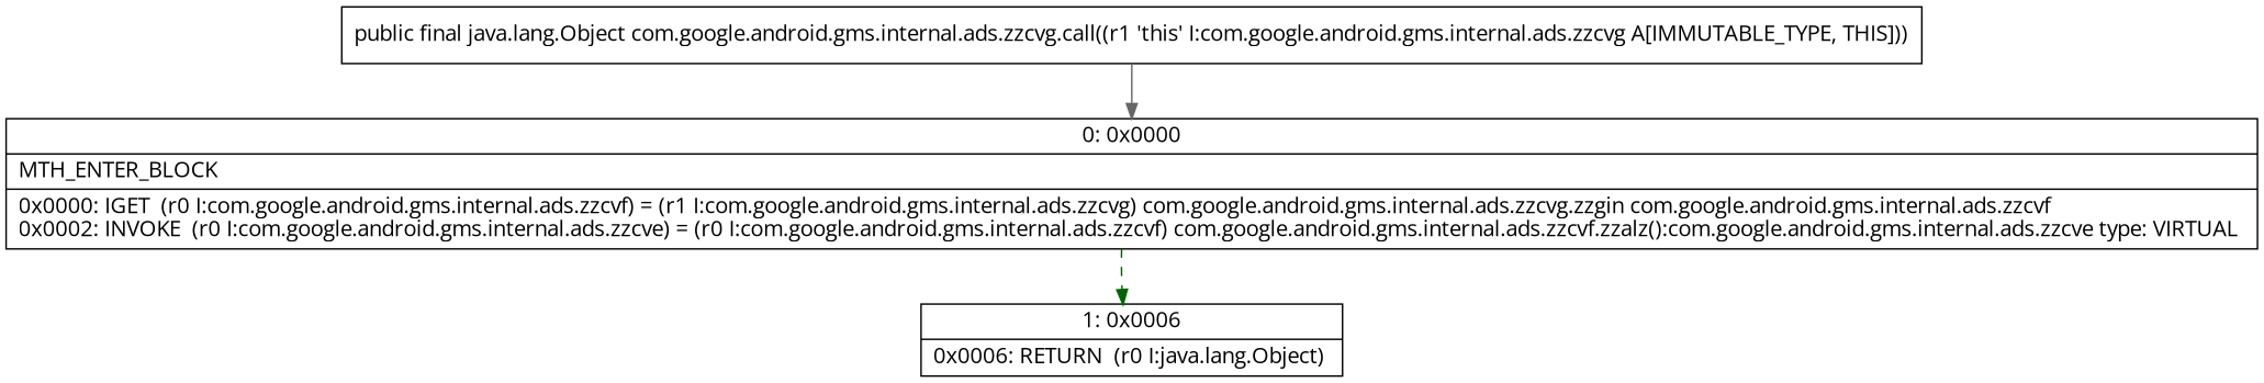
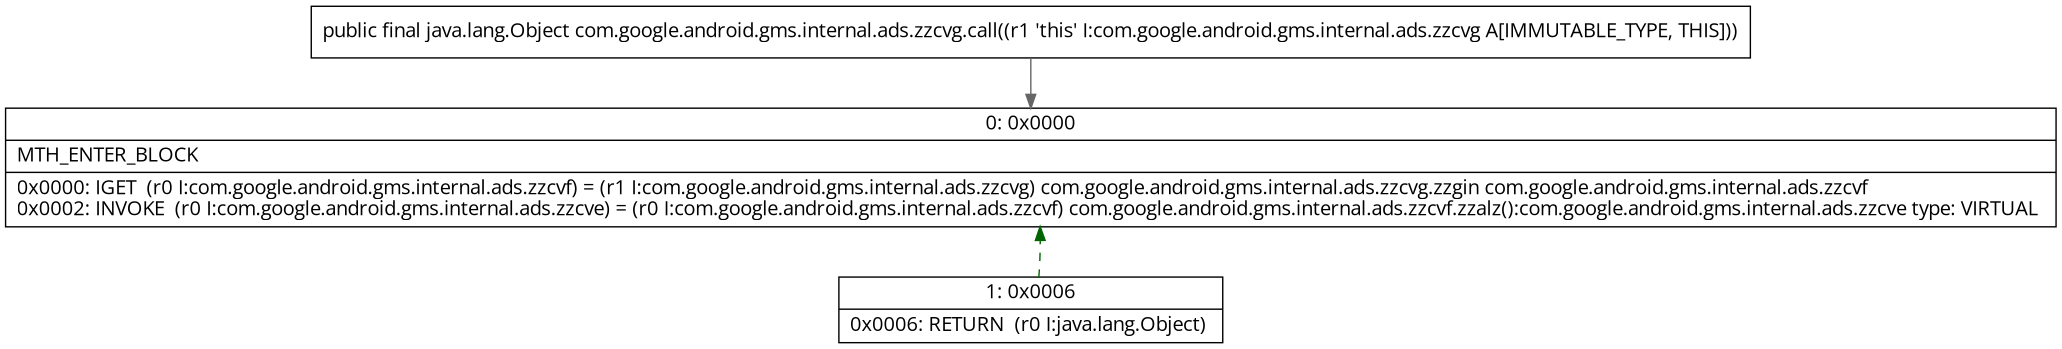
  digraph {
    fontname="Open Sans"
    node [shape=record fontname="Open Sans"]
    edge [fontname="Open Sans"]
    n1 [label="{0\:\ 0x0000|MTH_ENTER_BLOCK\l|0x0000: IGET  (r0 I:com.google.android.gms.internal.ads.zzcvf) = (r1 I:com.google.android.gms.internal.ads.zzcvg) com.google.android.gms.internal.ads.zzcvg.zzgin com.google.android.gms.internal.ads.zzcvf \l0x0002: INVOKE  (r0 I:com.google.android.gms.internal.ads.zzcve) = (r0 I:com.google.android.gms.internal.ads.zzcvf) com.google.android.gms.internal.ads.zzcvf.zzalz():com.google.android.gms.internal.ads.zzcve type: VIRTUAL \l}"]
    n2 [label="{1\:\ 0x0006|0x0006: RETURN  (r0 I:java.lang.Object) \l}"]
    n3 [label="{public final java.lang.Object com.google.android.gms.internal.ads.zzcvg.call((r1 'this' I:com.google.android.gms.internal.ads.zzcvg A[IMMUTABLE_TYPE, THIS])) }"]
-   n1 -> n2 [color=darkgreen style=dashed]
+   n2 -> n1 [color=darkgreen style=dashed]
    n3 -> n1 [color=gray40 style=solid]
  }
